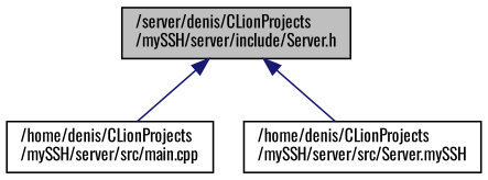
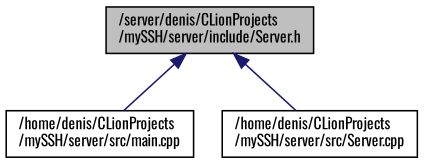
  digraph {
    fontname=Oswald
    node [color=black fillcolor=white fontname=Oswald fontsize=10 shape=record style=filled]
    edge [color=midnightblue dir=back fontname=Oswald fontsize=10 labelfontname=Helvetica labelfontsize=10 style=solid]
    n1 [fillcolor=grey75 fontcolor=black height=0.2 label="/server/denis/CLionProjects\l/mySSH/server/include/Server.h" width=0.4]
    n2 [height=0.2 label="/home/denis/CLionProjects\l/mySSH/server/src/main.cpp" width=0.4]
-   n3 [height=0.2 label="/home/denis/CLionProjects\l/mySSH/server/src/Server.mySSH" width=0.4]
+   n3 [height=0.2 label="/home/denis/CLionProjects\l/mySSH/server/src/Server.cpp" width=0.4]
    n1 -> n2
    n1 -> n3
  }
